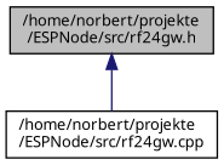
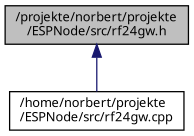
  digraph {
    fontname="Noto Sans"
    node [color=black fontname="Noto Sans" fontsize=10 shape=record style=filled]
-   n1 [fillcolor=grey75 fontcolor=black height=0.2 label="/home/norbert/projekte\l/ESPNode/src/rf24gw.h" width=0.4]
+   n1 [fillcolor=grey75 fontcolor=black height=0.2 label="/projekte/norbert/projekte\l/ESPNode/src/rf24gw.h" width=0.4]
    n2 [fillcolor=white height=0.2 label="/home/norbert/projekte\l/ESPNode/src/rf24gw.cpp" width=0.4]
    n1 -> n2 [color=midnightblue dir=back fontname="Noto Sans" fontsize=10 labelfontname=Helvetica labelfontsize=10 style=solid]
  }
